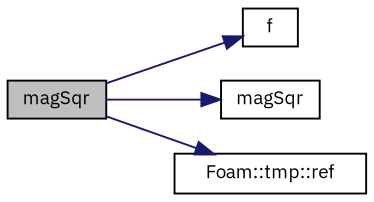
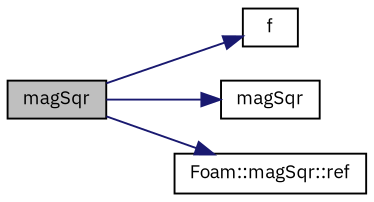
  digraph {
    rankdir=LR
    fontname="IBM Plex Sans"
    node [color=black fontname="IBM Plex Sans" fontsize=10 shape=record]
    edge [color=midnightblue fontname="IBM Plex Sans" fontsize=10 labelfontname=Helvetica labelfontsize=10 style=solid]
    n1 [fillcolor=grey75 fontcolor=black height=0.2 label=magSqr style=filled width=0.4]
    n2 [height=0.2 label=f width=0.4]
    n3 [height=0.2 label=magSqr width=0.4]
-   n4 [height=0.2 label="Foam::tmp::ref" width=0.4]
+   n4 [height=0.2 label="Foam::magSqr::ref" width=0.4]
    n1 -> n2
    n1 -> n3
    n1 -> n4
  }
